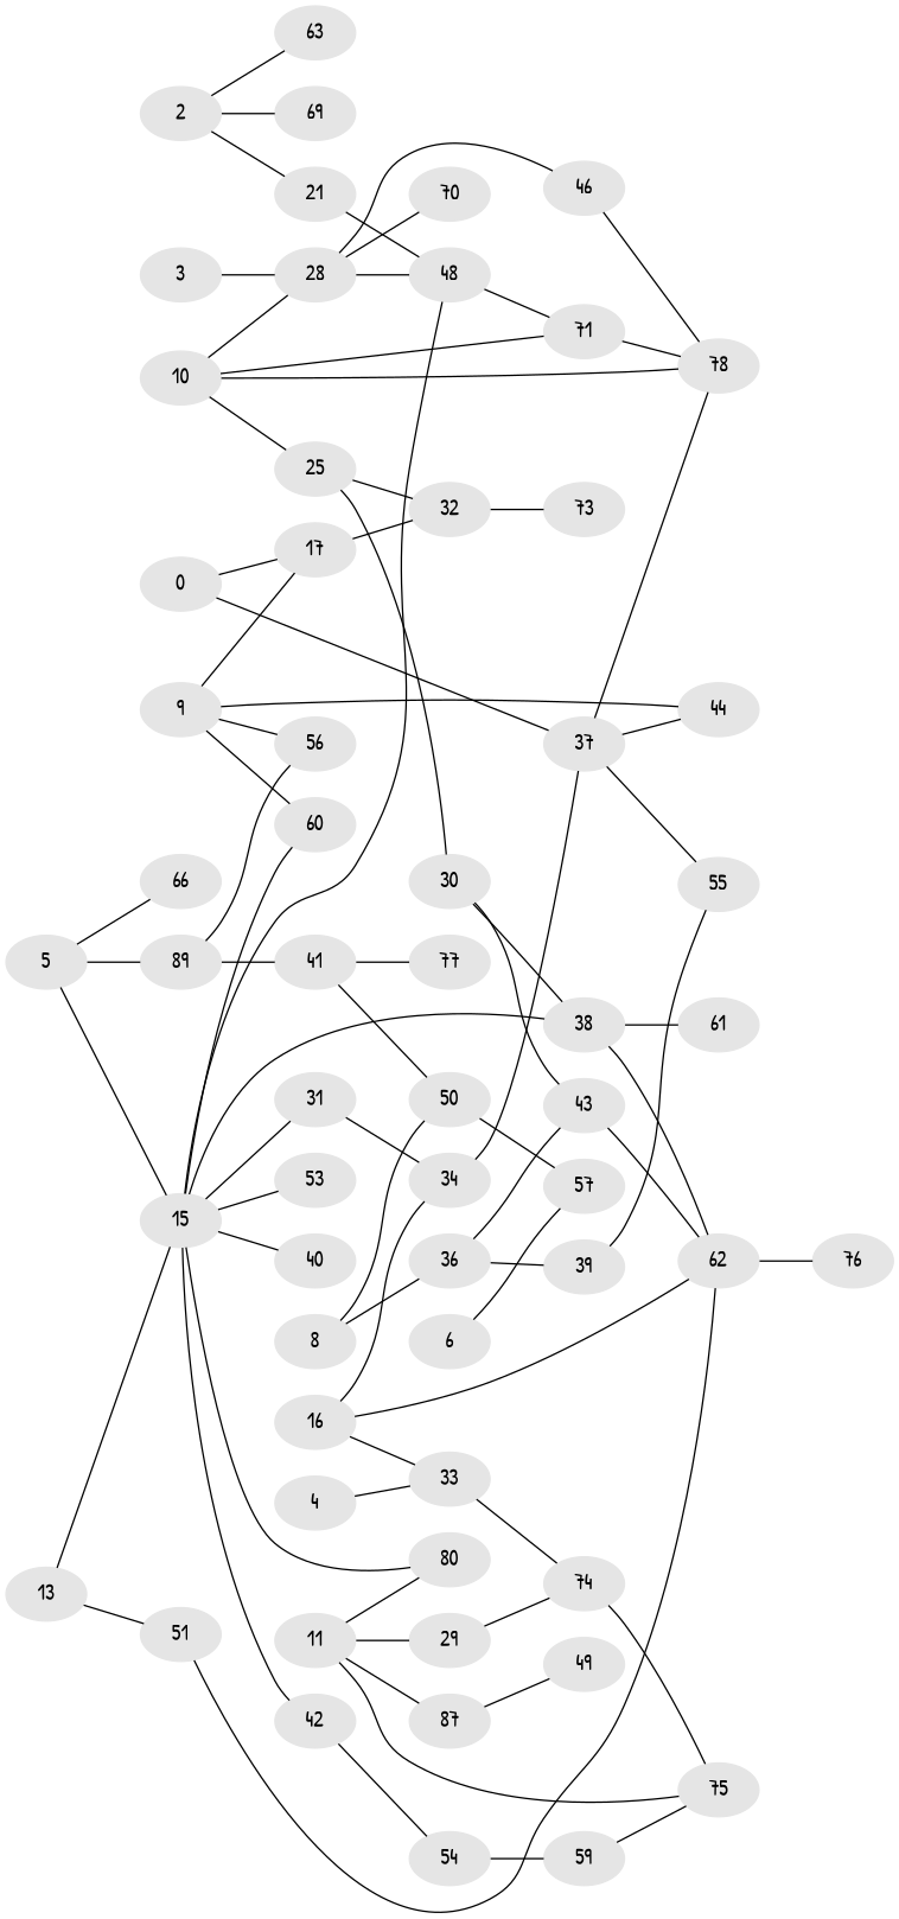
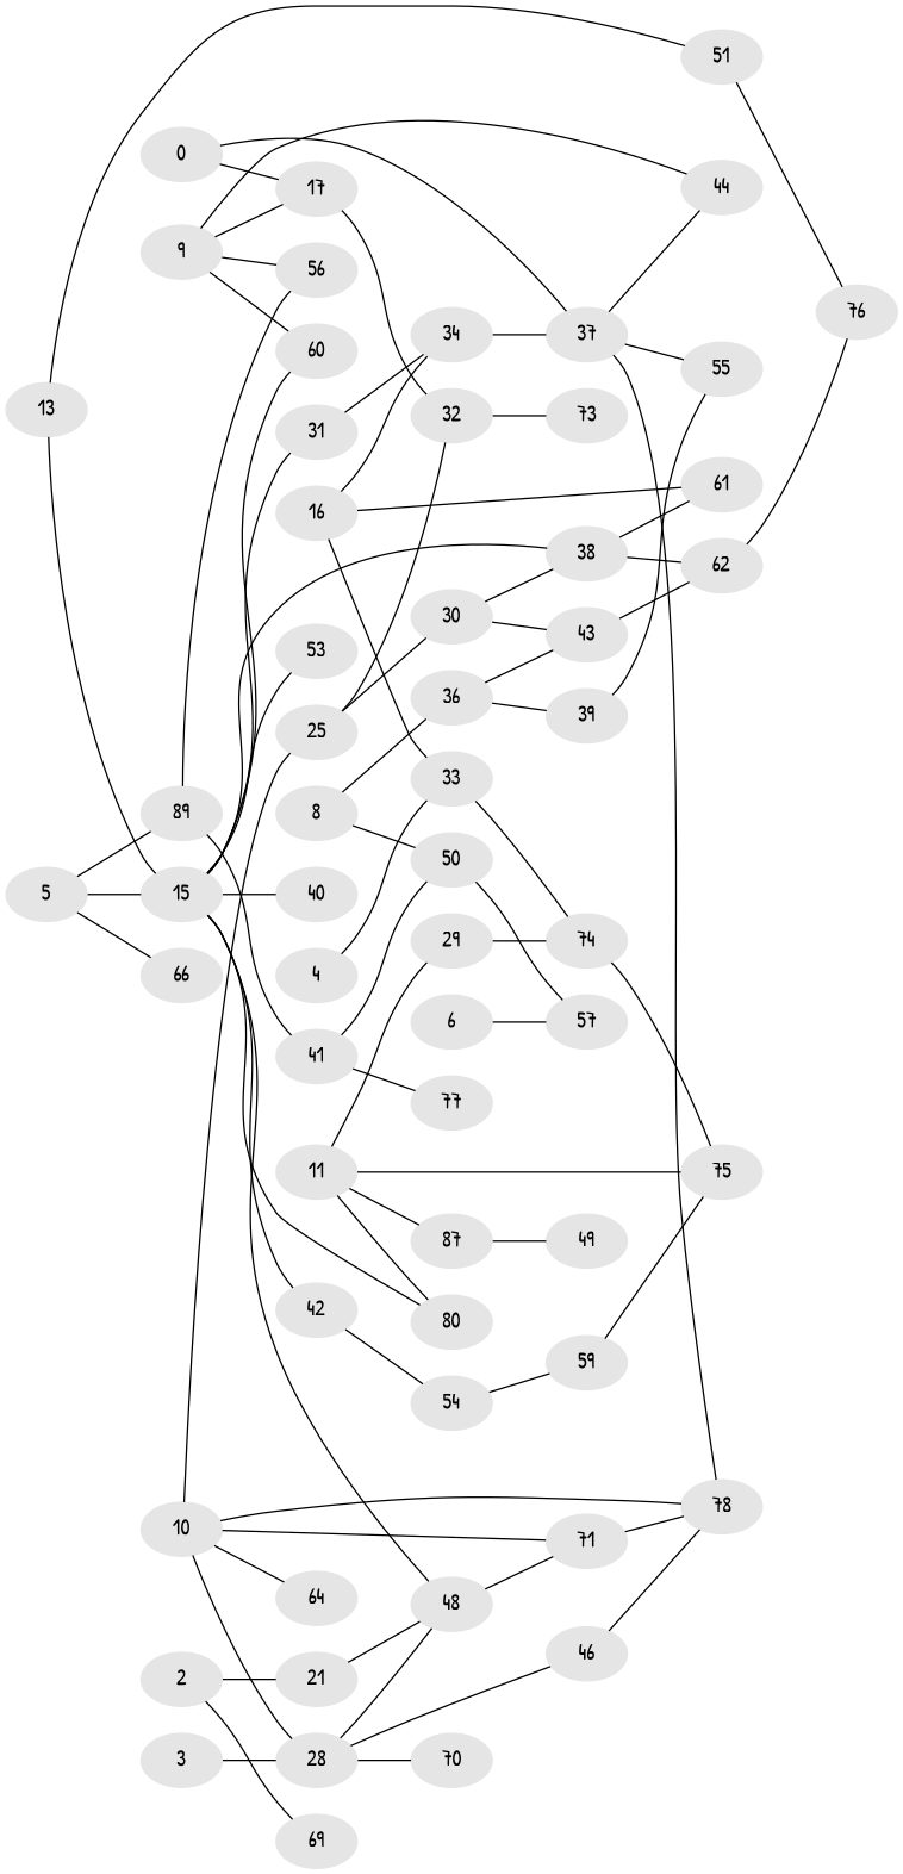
  graph {
    fontname="Patrick Hand"
    rankdir=LR
    node [color=gray90 fontname="Patrick Hand" style=filled]
    edge [fontname="Patrick Hand" weight=1.0]
    15
    60
    80
    31
    38
    40
    42
    48
    53
    n10 [label=21]
    2
-   63
    69
    3
    28
    46
    70
    4
    33
    74
    5
    n22 [label=89]
    66
    56
    41
    6
    57
    n28 [label=0]
    17
    37
    32
    44
    78
    55
    8
    36
    50
    43
    39
    9
    10
    25
+   64
    71
    30
    11
    29
    n48 [label=87]
    75
    49
    13
    51
    76
    34
    62
    61
    54
    16
    73
    77
    59
    15 -- 60
    15 -- 80
    15 -- 31
    15 -- 38
    15 -- 40 [weight=2.0]
    15 -- 42 [weight=2.0]
    15 -- 48
    15 -- 53
    31 -- 34
    38 -- 62
    38 -- 61
    42 -- 54
    48 -- 71
    n10 -- 48
    2 -- n10
-   2 -- 63
    2 -- 69
    3 -- 28
    28 -- 48
    28 -- 46
    28 -- 70
    46 -- 78
    4 -- 33
    33 -- 74
    74 -- 75
    5 -- 15
    5 -- n22
    5 -- 66
    n22 -- 56
    n22 -- 41
    41 -- 50
    41 -- 77
    6 -- 57
    n28 -- 17
    n28 -- 37
    17 -- 32
    37 -- 44
    37 -- 78
    37 -- 55
    32 -- 73
    8 -- 36
    8 -- 50
    36 -- 43
    36 -- 39
    50 -- 57
    43 -- 62
    39 -- 55
    9 -- 60
    9 -- 56
    9 -- 17
    9 -- 44
    10 -- 28
    10 -- 78
    10 -- 25
+   10 -- 64
    10 -- 71
    25 -- 32
    25 -- 30
    71 -- 78
    30 -- 38
    30 -- 43
    11 -- 80
    11 -- 29
    11 -- n48
    11 -- 75
    29 -- 74
    n48 -- 49
    13 -- 15
    13 -- 51
-   51 -- 62
+   51 -- 76
    34 -- 37
    62 -- 76
    54 -- 59
    16 -- 33
    16 -- 34
-   16 -- 62
+   16 -- 61
    59 -- 75
  }
